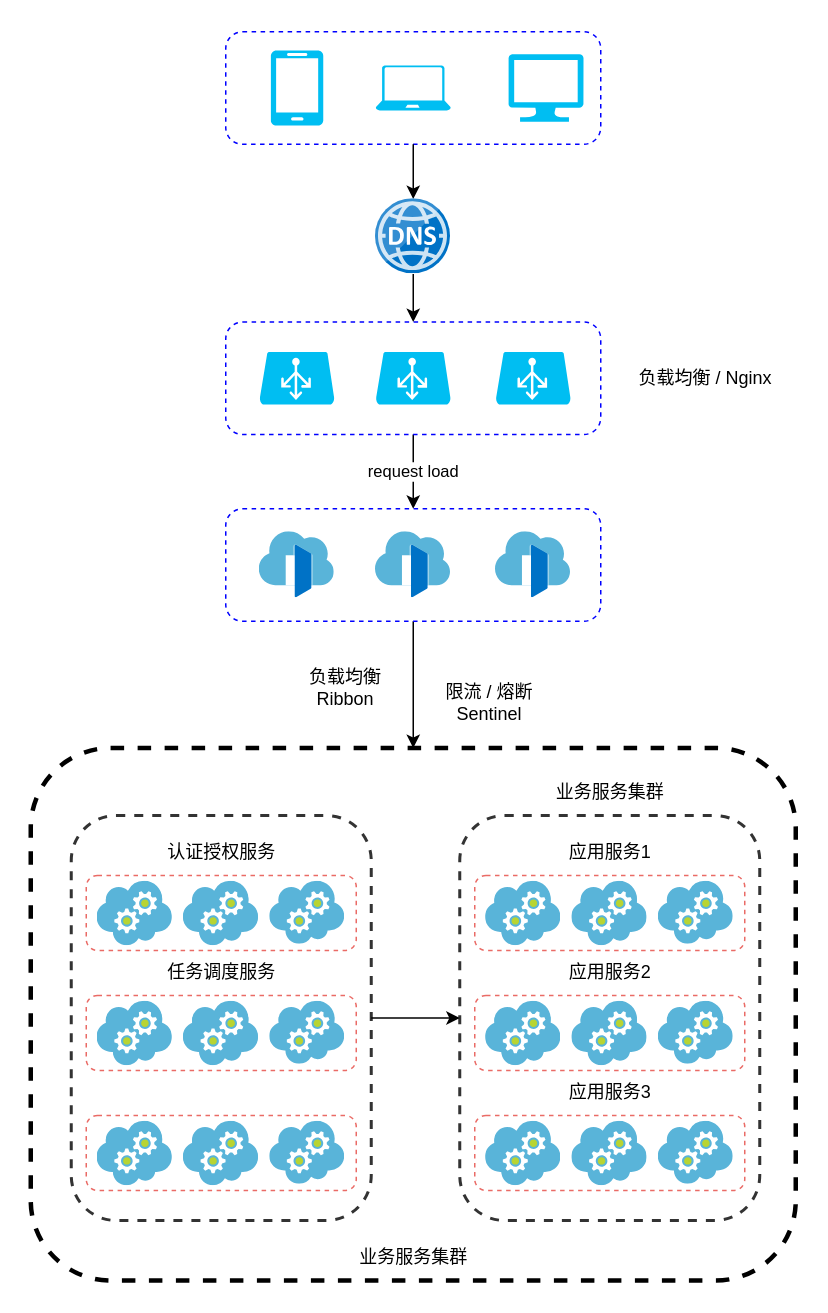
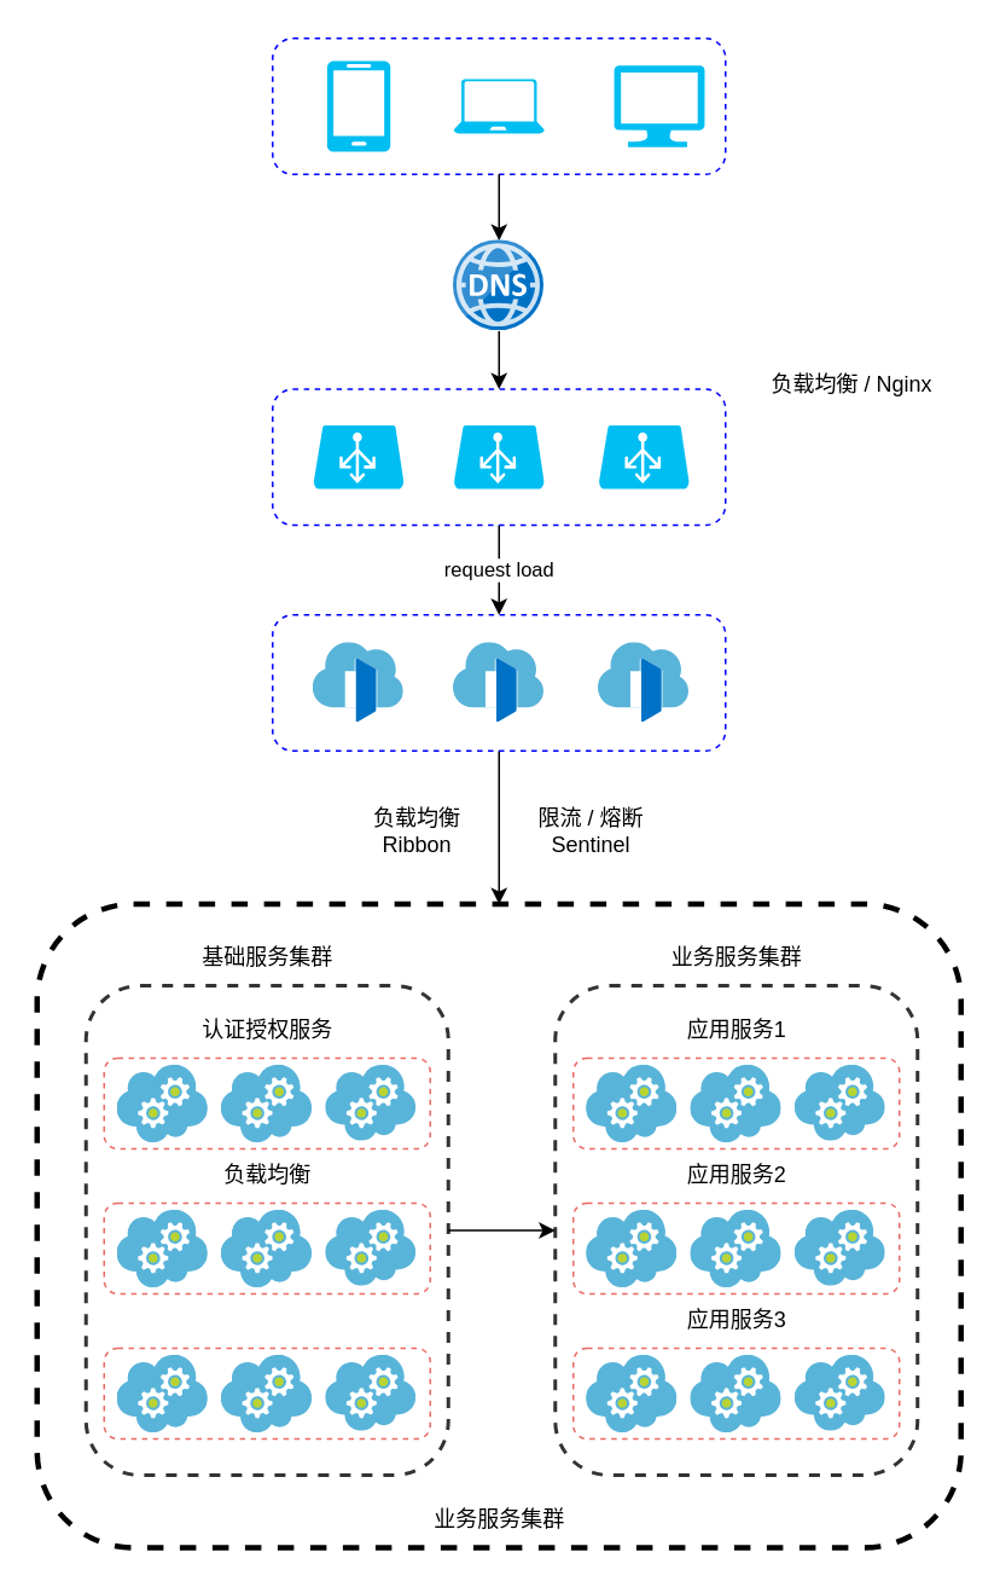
  <mxCell id="0" />
  <mxCell id="1" parent="0" />
  <mxCell id="2" value="" style="rounded=1;whiteSpace=wrap;html=1;fillColor=none;strokeColor=#0000ff;dashed=1;" vertex="1" parent="1"><mxGeometry x="150" y="20.5" width="250" height="75" as="geometry" /></mxCell>
  <mxCell id="3" value="" style="verticalLabelPosition=bottom;html=1;verticalAlign=top;align=center;strokeColor=none;fillColor=#00BEF2;shape=mxgraph.azure.mobile;pointerEvents=1;" vertex="1" parent="1"><mxGeometry x="180" y="33" width="35" height="50" as="geometry" /></mxCell>
  <mxCell id="4" value="" style="verticalLabelPosition=bottom;html=1;verticalAlign=top;align=center;strokeColor=none;fillColor=#00BEF2;shape=mxgraph.azure.laptop;pointerEvents=1;" vertex="1" parent="1"><mxGeometry x="250" y="43" width="50" height="30" as="geometry" /></mxCell>
  <mxCell id="5" value="" style="verticalLabelPosition=bottom;html=1;verticalAlign=top;align=center;strokeColor=none;fillColor=#00BEF2;shape=mxgraph.azure.computer;pointerEvents=1;" vertex="1" parent="1"><mxGeometry x="338.5" y="35.5" width="50" height="45" as="geometry" /></mxCell>
  <mxCell id="6" value="" style="endArrow=classic;html=1;rounded=0;exitX=0.5;exitY=1;exitDx=0;exitDy=0;" edge="1" parent="1" source="2" target="9"><mxGeometry width="50" height="50" relative="1" as="geometry"><mxPoint x="340" y="243" as="sourcePoint" /><mxPoint x="320" y="133" as="targetPoint" /></mxGeometry></mxCell>
  <mxCell id="7" value="" style="verticalLabelPosition=bottom;html=1;verticalAlign=top;align=center;strokeColor=none;fillColor=#00BEF2;shape=mxgraph.azure.azure_load_balancer;" vertex="1" parent="1"><mxGeometry x="250" y="234" width="50" height="35" as="geometry" /></mxCell>
  <mxCell id="8" style="edgeStyle=orthogonalEdgeStyle;rounded=0;orthogonalLoop=1;jettySize=auto;html=1;entryX=0.5;entryY=0;entryDx=0;entryDy=0;" edge="1" parent="1" source="9" target="16"><mxGeometry relative="1" as="geometry"><mxPoint x="360" y="233" as="targetPoint" /></mxGeometry></mxCell>
  <mxCell id="9" value="" style="image;sketch=0;aspect=fixed;html=1;points=[];align=center;fontSize=12;image=img/lib/mscae/DNS.svg;" vertex="1" parent="1"><mxGeometry x="250" y="132" width="50" height="50" as="geometry" /></mxCell>
  <mxCell id="10" value="" style="verticalLabelPosition=bottom;html=1;verticalAlign=top;align=center;strokeColor=none;fillColor=#00BEF2;shape=mxgraph.azure.azure_load_balancer;" vertex="1" parent="1"><mxGeometry x="330" y="234" width="50" height="35" as="geometry" /></mxCell>
  <mxCell id="11" value="" style="verticalLabelPosition=bottom;html=1;verticalAlign=top;align=center;strokeColor=none;fillColor=#00BEF2;shape=mxgraph.azure.azure_load_balancer;" vertex="1" parent="1"><mxGeometry x="172.5" y="234" width="50" height="35" as="geometry" /></mxCell>
  <mxCell id="12" value="" style="image;sketch=0;aspect=fixed;html=1;points=[];align=center;fontSize=12;image=img/lib/mscae/Front_Doors.svg;" vertex="1" parent="1"><mxGeometry x="172.5" y="354" width="50" height="44" as="geometry" /></mxCell>
  <mxCell id="13" value="" style="image;sketch=0;aspect=fixed;html=1;points=[];align=center;fontSize=12;image=img/lib/mscae/Front_Doors.svg;" vertex="1" parent="1"><mxGeometry x="250" y="354" width="50" height="44" as="geometry" /></mxCell>
  <mxCell id="14" value="" style="image;sketch=0;aspect=fixed;html=1;points=[];align=center;fontSize=12;image=img/lib/mscae/Front_Doors.svg;" vertex="1" parent="1"><mxGeometry x="330" y="354" width="50" height="44" as="geometry" /></mxCell>
  <mxCell id="15" value="request load" style="edgeStyle=orthogonalEdgeStyle;rounded=0;orthogonalLoop=1;jettySize=auto;html=1;exitX=0.5;exitY=1;exitDx=0;exitDy=0;entryX=0.5;entryY=0;entryDx=0;entryDy=0;" edge="1" parent="1" source="16" target="18"><mxGeometry relative="1" as="geometry" /></mxCell>
  <mxCell id="16" value="" style="rounded=1;whiteSpace=wrap;html=1;fillColor=none;strokeColor=#0000ff;dashed=1;" vertex="1" parent="1"><mxGeometry x="150" y="214" width="250" height="75" as="geometry" /></mxCell>
  <mxCell id="17" style="edgeStyle=orthogonalEdgeStyle;rounded=0;orthogonalLoop=1;jettySize=auto;html=1;exitX=0.5;exitY=1;exitDx=0;exitDy=0;entryX=0.5;entryY=0;entryDx=0;entryDy=0;" edge="1" parent="1" source="18" target="20"><mxGeometry relative="1" as="geometry" /></mxCell>
  <mxCell id="18" value="" style="rounded=1;whiteSpace=wrap;html=1;fillColor=none;strokeColor=#0000ff;dashed=1;" vertex="1" parent="1"><mxGeometry x="150" y="338.5" width="250" height="75" as="geometry" /></mxCell>
- <mxCell id="19" value="负载均衡 / Nginx" style="rounded=0;whiteSpace=wrap;html=1;fillColor=none;strokeColor=none;" vertex="1" parent="1"><mxGeometry x="415" y="236.5" width="110" height="30" as="geometry" /></mxCell>
+ <mxCell id="19" value="负载均衡 / Nginx" style="rounded=0;whiteSpace=wrap;html=1;fillColor=none;strokeColor=none;" vertex="1" parent="1"><mxGeometry x="415" y="196.5" width="110" height="30" as="geometry" /></mxCell>
  <mxCell id="20" value="" style="rounded=1;whiteSpace=wrap;html=1;fillColor=none;strokeColor=#000000;dashed=1;strokeWidth=3;" vertex="1" parent="1"><mxGeometry x="20" y="498" width="510" height="355" as="geometry" /></mxCell>
- <mxCell id="21" value="限流 / 熔断&lt;br&gt;Sentinel" style="rounded=0;whiteSpace=wrap;html=1;fillColor=none;strokeColor=none;" vertex="1" parent="1"><mxGeometry x="290" y="453" width="71.5" height="30" as="geometry" /></mxCell>
+ <mxCell id="21" value="限流 / 熔断&lt;br&gt;Sentinel" style="rounded=0;whiteSpace=wrap;html=1;fillColor=none;strokeColor=none;" vertex="1" parent="1"><mxGeometry x="290" y="443" width="71.5" height="30" as="geometry" /></mxCell>
  <mxCell id="22" value="负载均衡&lt;br&gt;Ribbon" style="rounded=0;whiteSpace=wrap;html=1;fillColor=none;strokeColor=none;" vertex="1" parent="1"><mxGeometry x="200" y="443" width="60" height="30" as="geometry" /></mxCell>
  <mxCell id="23" value="业务服务集群" style="rounded=0;whiteSpace=wrap;html=1;fillColor=none;strokeColor=none;" vertex="1" parent="1"><mxGeometry x="192.5" y="823" width="165" height="30" as="geometry" /></mxCell>
  <mxCell id="24" value="" style="group" vertex="1" connectable="0" parent="1"><mxGeometry x="47" y="513" width="200" height="300" as="geometry" /></mxCell>
+ <mxCell id="25" value="基础服务集群" style="rounded=0;whiteSpace=wrap;html=1;fillColor=none;strokeColor=none;" vertex="1" parent="24"><mxGeometry x="17.5" width="165" height="30" as="geometry" /></mxCell>
  <mxCell id="26" value="" style="rounded=1;whiteSpace=wrap;html=1;fillColor=none;strokeColor=#333333;dashed=1;strokeWidth=2;" vertex="1" parent="24"><mxGeometry y="30" width="200" height="270" as="geometry" /></mxCell>
  <mxCell id="27" value="" style="group" vertex="1" connectable="0" parent="24"><mxGeometry x="10" y="40" width="180" height="80" as="geometry" /></mxCell>
  <mxCell id="28" value="认证授权服务" style="rounded=0;whiteSpace=wrap;html=1;fillColor=none;strokeColor=none;" vertex="1" parent="27"><mxGeometry x="7.5" width="165" height="30" as="geometry" /></mxCell>
  <mxCell id="29" value="" style="rounded=1;whiteSpace=wrap;html=1;fillColor=none;strokeColor=#EA6B66;dashed=1;" vertex="1" parent="27"><mxGeometry y="30" width="180" height="50" as="geometry" /></mxCell>
  <mxCell id="30" value="" style="image;sketch=0;aspect=fixed;html=1;points=[];align=center;fontSize=12;image=img/lib/mscae/Cloud_Services_Classic.svg;" vertex="1" parent="27"><mxGeometry x="7.5" y="35" width="50" height="42" as="geometry" /></mxCell>
  <mxCell id="31" value="" style="image;sketch=0;aspect=fixed;html=1;points=[];align=center;fontSize=12;image=img/lib/mscae/Cloud_Services_Classic.svg;" vertex="1" parent="27"><mxGeometry x="65" y="35" width="50" height="42" as="geometry" /></mxCell>
  <mxCell id="32" value="" style="image;sketch=0;aspect=fixed;html=1;points=[];align=center;fontSize=12;image=img/lib/mscae/Cloud_Services_Classic.svg;" vertex="1" parent="27"><mxGeometry x="122.5" y="34" width="50" height="42" as="geometry" /></mxCell>
  <mxCell id="33" value="" style="image;sketch=0;aspect=fixed;html=1;points=[];align=center;fontSize=12;image=img/lib/mscae/Cloud_Services_Classic.svg;" vertex="1" parent="27"><mxGeometry x="7.5" y="34" width="50" height="42" as="geometry" /></mxCell>
  <mxCell id="34" value="" style="image;sketch=0;aspect=fixed;html=1;points=[];align=center;fontSize=12;image=img/lib/mscae/Cloud_Services_Classic.svg;" vertex="1" parent="27"><mxGeometry x="65" y="34" width="50" height="42" as="geometry" /></mxCell>
  <mxCell id="35" value="" style="group" vertex="1" connectable="0" parent="24"><mxGeometry x="10" y="120" width="180" height="80" as="geometry" /></mxCell>
- <mxCell id="36" value="任务调度服务" style="rounded=0;whiteSpace=wrap;html=1;fillColor=none;strokeColor=none;" vertex="1" parent="35"><mxGeometry x="7.5" width="165" height="30" as="geometry" /></mxCell>
+ <mxCell id="36" value="负载均衡" style="rounded=0;whiteSpace=wrap;html=1;fillColor=none;strokeColor=none;" vertex="1" parent="35"><mxGeometry x="7.5" width="165" height="30" as="geometry" /></mxCell>
  <mxCell id="37" value="" style="rounded=1;whiteSpace=wrap;html=1;fillColor=none;strokeColor=#EA6B66;dashed=1;" vertex="1" parent="35"><mxGeometry y="30" width="180" height="50" as="geometry" /></mxCell>
  <mxCell id="38" value="" style="image;sketch=0;aspect=fixed;html=1;points=[];align=center;fontSize=12;image=img/lib/mscae/Cloud_Services_Classic.svg;" vertex="1" parent="35"><mxGeometry x="7.5" y="35" width="50" height="42" as="geometry" /></mxCell>
  <mxCell id="39" value="" style="image;sketch=0;aspect=fixed;html=1;points=[];align=center;fontSize=12;image=img/lib/mscae/Cloud_Services_Classic.svg;" vertex="1" parent="35"><mxGeometry x="65" y="35" width="50" height="42" as="geometry" /></mxCell>
  <mxCell id="40" value="" style="image;sketch=0;aspect=fixed;html=1;points=[];align=center;fontSize=12;image=img/lib/mscae/Cloud_Services_Classic.svg;" vertex="1" parent="35"><mxGeometry x="122.5" y="34" width="50" height="42" as="geometry" /></mxCell>
  <mxCell id="41" value="" style="image;sketch=0;aspect=fixed;html=1;points=[];align=center;fontSize=12;image=img/lib/mscae/Cloud_Services_Classic.svg;" vertex="1" parent="35"><mxGeometry x="7.5" y="34" width="50" height="42" as="geometry" /></mxCell>
  <mxCell id="42" value="" style="image;sketch=0;aspect=fixed;html=1;points=[];align=center;fontSize=12;image=img/lib/mscae/Cloud_Services_Classic.svg;" vertex="1" parent="35"><mxGeometry x="65" y="34" width="50" height="42" as="geometry" /></mxCell>
  <mxCell id="43" value="" style="group" vertex="1" connectable="0" parent="24"><mxGeometry x="10" y="200" width="180" height="80" as="geometry" /></mxCell>
  <mxCell id="44" value="" style="rounded=1;whiteSpace=wrap;html=1;fillColor=none;strokeColor=#EA6B66;dashed=1;" vertex="1" parent="43"><mxGeometry y="30" width="180" height="50" as="geometry" /></mxCell>
  <mxCell id="45" value="" style="image;sketch=0;aspect=fixed;html=1;points=[];align=center;fontSize=12;image=img/lib/mscae/Cloud_Services_Classic.svg;" vertex="1" parent="43"><mxGeometry x="7.5" y="35" width="50" height="42" as="geometry" /></mxCell>
  <mxCell id="46" value="" style="image;sketch=0;aspect=fixed;html=1;points=[];align=center;fontSize=12;image=img/lib/mscae/Cloud_Services_Classic.svg;" vertex="1" parent="43"><mxGeometry x="65" y="35" width="50" height="42" as="geometry" /></mxCell>
  <mxCell id="47" value="" style="image;sketch=0;aspect=fixed;html=1;points=[];align=center;fontSize=12;image=img/lib/mscae/Cloud_Services_Classic.svg;" vertex="1" parent="43"><mxGeometry x="122.5" y="34" width="50" height="42" as="geometry" /></mxCell>
  <mxCell id="48" value="" style="image;sketch=0;aspect=fixed;html=1;points=[];align=center;fontSize=12;image=img/lib/mscae/Cloud_Services_Classic.svg;" vertex="1" parent="43"><mxGeometry x="7.5" y="34" width="50" height="42" as="geometry" /></mxCell>
  <mxCell id="49" value="" style="image;sketch=0;aspect=fixed;html=1;points=[];align=center;fontSize=12;image=img/lib/mscae/Cloud_Services_Classic.svg;" vertex="1" parent="43"><mxGeometry x="65" y="34" width="50" height="42" as="geometry" /></mxCell>
  <mxCell id="50" value="" style="group" vertex="1" connectable="0" parent="1"><mxGeometry x="306" y="513" width="200" height="300" as="geometry" /></mxCell>
  <mxCell id="51" value="业务服务集群" style="rounded=0;whiteSpace=wrap;html=1;fillColor=none;strokeColor=none;" vertex="1" parent="50"><mxGeometry x="17.5" width="165" height="30" as="geometry" /></mxCell>
  <mxCell id="52" value="" style="rounded=1;whiteSpace=wrap;html=1;fillColor=none;strokeColor=#333333;dashed=1;strokeWidth=2;" vertex="1" parent="50"><mxGeometry y="30" width="200" height="270" as="geometry" /></mxCell>
  <mxCell id="53" value="" style="group" vertex="1" connectable="0" parent="50"><mxGeometry x="10" y="40" width="180" height="80" as="geometry" /></mxCell>
  <mxCell id="54" value="应用服务1" style="rounded=0;whiteSpace=wrap;html=1;fillColor=none;strokeColor=none;" vertex="1" parent="53"><mxGeometry x="7.5" width="165" height="30" as="geometry" /></mxCell>
  <mxCell id="55" value="" style="rounded=1;whiteSpace=wrap;html=1;fillColor=none;strokeColor=#EA6B66;dashed=1;" vertex="1" parent="53"><mxGeometry y="30" width="180" height="50" as="geometry" /></mxCell>
  <mxCell id="56" value="" style="image;sketch=0;aspect=fixed;html=1;points=[];align=center;fontSize=12;image=img/lib/mscae/Cloud_Services_Classic.svg;" vertex="1" parent="53"><mxGeometry x="7.5" y="35" width="50" height="42" as="geometry" /></mxCell>
  <mxCell id="57" value="" style="image;sketch=0;aspect=fixed;html=1;points=[];align=center;fontSize=12;image=img/lib/mscae/Cloud_Services_Classic.svg;" vertex="1" parent="53"><mxGeometry x="65" y="35" width="50" height="42" as="geometry" /></mxCell>
  <mxCell id="58" value="" style="image;sketch=0;aspect=fixed;html=1;points=[];align=center;fontSize=12;image=img/lib/mscae/Cloud_Services_Classic.svg;" vertex="1" parent="53"><mxGeometry x="122.5" y="34" width="50" height="42" as="geometry" /></mxCell>
  <mxCell id="59" value="" style="image;sketch=0;aspect=fixed;html=1;points=[];align=center;fontSize=12;image=img/lib/mscae/Cloud_Services_Classic.svg;" vertex="1" parent="53"><mxGeometry x="7.5" y="34" width="50" height="42" as="geometry" /></mxCell>
  <mxCell id="60" value="" style="image;sketch=0;aspect=fixed;html=1;points=[];align=center;fontSize=12;image=img/lib/mscae/Cloud_Services_Classic.svg;" vertex="1" parent="53"><mxGeometry x="65" y="34" width="50" height="42" as="geometry" /></mxCell>
  <mxCell id="61" value="" style="group" vertex="1" connectable="0" parent="50"><mxGeometry x="10" y="120" width="180" height="80" as="geometry" /></mxCell>
  <mxCell id="62" value="应用服务2" style="rounded=0;whiteSpace=wrap;html=1;fillColor=none;strokeColor=none;" vertex="1" parent="61"><mxGeometry x="7.5" width="165" height="30" as="geometry" /></mxCell>
  <mxCell id="63" value="" style="rounded=1;whiteSpace=wrap;html=1;fillColor=none;strokeColor=#EA6B66;dashed=1;" vertex="1" parent="61"><mxGeometry y="30" width="180" height="50" as="geometry" /></mxCell>
  <mxCell id="64" value="" style="image;sketch=0;aspect=fixed;html=1;points=[];align=center;fontSize=12;image=img/lib/mscae/Cloud_Services_Classic.svg;" vertex="1" parent="61"><mxGeometry x="7.5" y="35" width="50" height="42" as="geometry" /></mxCell>
  <mxCell id="65" value="" style="image;sketch=0;aspect=fixed;html=1;points=[];align=center;fontSize=12;image=img/lib/mscae/Cloud_Services_Classic.svg;" vertex="1" parent="61"><mxGeometry x="65" y="35" width="50" height="42" as="geometry" /></mxCell>
  <mxCell id="66" value="" style="image;sketch=0;aspect=fixed;html=1;points=[];align=center;fontSize=12;image=img/lib/mscae/Cloud_Services_Classic.svg;" vertex="1" parent="61"><mxGeometry x="122.5" y="34" width="50" height="42" as="geometry" /></mxCell>
  <mxCell id="67" value="" style="image;sketch=0;aspect=fixed;html=1;points=[];align=center;fontSize=12;image=img/lib/mscae/Cloud_Services_Classic.svg;" vertex="1" parent="61"><mxGeometry x="7.5" y="34" width="50" height="42" as="geometry" /></mxCell>
  <mxCell id="68" value="" style="image;sketch=0;aspect=fixed;html=1;points=[];align=center;fontSize=12;image=img/lib/mscae/Cloud_Services_Classic.svg;" vertex="1" parent="61"><mxGeometry x="65" y="34" width="50" height="42" as="geometry" /></mxCell>
  <mxCell id="69" value="" style="group" vertex="1" connectable="0" parent="50"><mxGeometry x="10" y="200" width="180" height="80" as="geometry" /></mxCell>
  <mxCell id="70" value="应用服务3" style="rounded=0;whiteSpace=wrap;html=1;fillColor=none;strokeColor=none;" vertex="1" parent="69"><mxGeometry x="7.5" width="165" height="30" as="geometry" /></mxCell>
  <mxCell id="71" value="" style="rounded=1;whiteSpace=wrap;html=1;fillColor=none;strokeColor=#EA6B66;dashed=1;" vertex="1" parent="69"><mxGeometry y="30" width="180" height="50" as="geometry" /></mxCell>
  <mxCell id="72" value="" style="image;sketch=0;aspect=fixed;html=1;points=[];align=center;fontSize=12;image=img/lib/mscae/Cloud_Services_Classic.svg;" vertex="1" parent="69"><mxGeometry x="7.5" y="35" width="50" height="42" as="geometry" /></mxCell>
  <mxCell id="73" value="" style="image;sketch=0;aspect=fixed;html=1;points=[];align=center;fontSize=12;image=img/lib/mscae/Cloud_Services_Classic.svg;" vertex="1" parent="69"><mxGeometry x="65" y="35" width="50" height="42" as="geometry" /></mxCell>
  <mxCell id="74" value="" style="image;sketch=0;aspect=fixed;html=1;points=[];align=center;fontSize=12;image=img/lib/mscae/Cloud_Services_Classic.svg;" vertex="1" parent="69"><mxGeometry x="122.5" y="34" width="50" height="42" as="geometry" /></mxCell>
  <mxCell id="75" value="" style="image;sketch=0;aspect=fixed;html=1;points=[];align=center;fontSize=12;image=img/lib/mscae/Cloud_Services_Classic.svg;" vertex="1" parent="69"><mxGeometry x="7.5" y="34" width="50" height="42" as="geometry" /></mxCell>
  <mxCell id="76" value="" style="image;sketch=0;aspect=fixed;html=1;points=[];align=center;fontSize=12;image=img/lib/mscae/Cloud_Services_Classic.svg;" vertex="1" parent="69"><mxGeometry x="65" y="34" width="50" height="42" as="geometry" /></mxCell>
  <mxCell id="77" style="edgeStyle=orthogonalEdgeStyle;rounded=0;orthogonalLoop=1;jettySize=auto;html=1;exitX=1;exitY=0.5;exitDx=0;exitDy=0;entryX=0;entryY=0.5;entryDx=0;entryDy=0;" edge="1" parent="1" source="26" target="52"><mxGeometry relative="1" as="geometry" /></mxCell>
